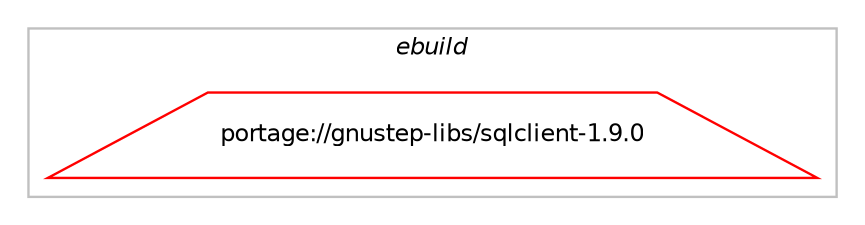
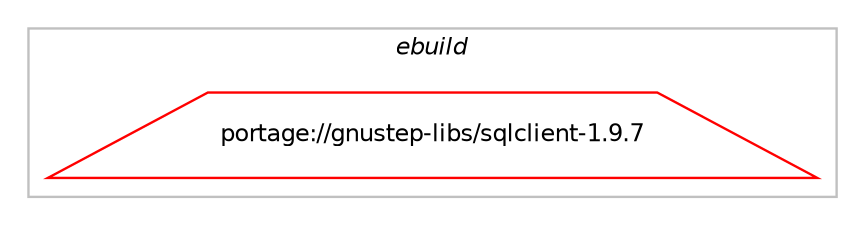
  digraph {
    compound=true
    concentrate=true
    fontname=Helvetica
    fontsize=10
    newrank=true
    rankdir=LR
    ranksep=1.5
-   n1 [color=red fontname=Helvetica fontsize=10 label="portage://gnustep-libs/sqlclient-1.9.0" width=4 shape=trapezium]
+   n1 [color=red fontname=Helvetica fontsize=10 label="portage://gnustep-libs/sqlclient-1.9.7" width=4 shape=trapezium]
    subgraph cluster_1 {
      color=gray
      label=<<i>ebuild</i>>
      n1
    }
    subgraph cluster_2 {
      color=gray
      label=<<i>dependencies</i>>
      subgraph cluster_3 {
        color=gray
        fillcolor="#eeeeee"
        label=<<i>compile</i>>
        style=filled
      }
      subgraph cluster_4 {
        color=gray
        fillcolor="#eeeeee"
        label=<<i>compile and run</i>>
        style=filled
      }
      subgraph cluster_5 {
        color=gray
        fillcolor="#eeeeee"
        label=<<i>run</i>>
        style=filled
      }
    }
    subgraph cluster_6 {
      color=gray
      label=<<i>candidates</i>>
      rank=same
    }
  }
